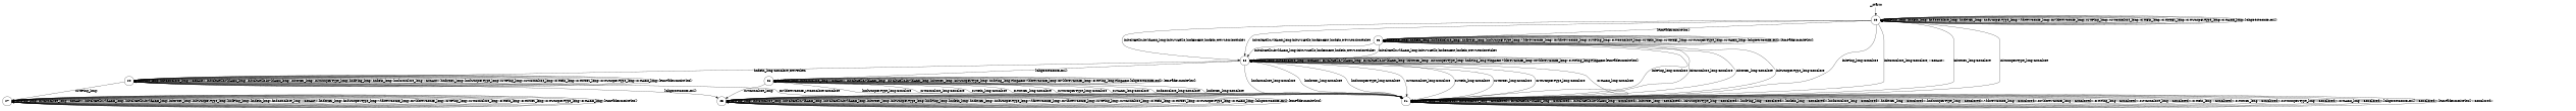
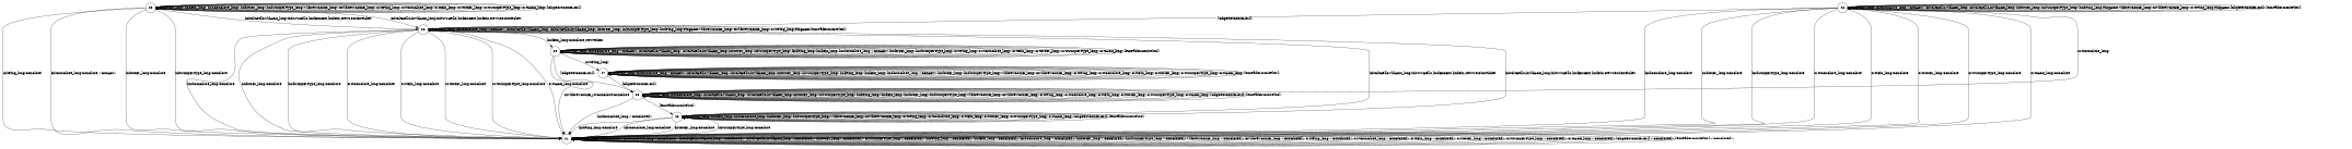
  digraph {
    node [shape=circle]
    n1 [label=s0]
    n2 [label=s1]
    n3 [label=s2]
    n4 [label=s3]
    n5 [label=s4]
    n6 [label=s6]
    n7 [label=s5]
    n8 [label=s7]
-   __start0 [height=0 shape=none width=0]
    n1 -> n1 [label="hndPing_long/ "]
    n1 -> n1 [label="hndFin_long/ "]
    n1 -> n1 [label="hndConClose_long/ "]
    n1 -> n1 [label="hndNoFr_long/ "]
    n1 -> n1 [label="hndUnxpFrType_long/ "]
    n1 -> n1 [label="VldNewConID_long/ "]
    n1 -> n1 [label="InvldNewConID_long/ "]
    n1 -> n1 [label="0rttPing_long/ "]
    n1 -> n1 [label="0rttConClose_long/ "]
    n1 -> n1 [label="0rttFin_long/ "]
    n1 -> n1 [label="0rttNoFr_long/ "]
    n1 -> n1 [label="0rttUnxpFrType_long/ "]
    n1 -> n1 [label="0rttACK_long/ "]
    n1 -> n1 [label="[ChgDestConID-Ori]/ "]
    n1 -> n2 [label="initPing_long/ConClose "]
    n1 -> n2 [label="initConClose_long/ConClose,<ConAct> "]
    n1 -> n2 [label="initNoFr_long/ConClose "]
    n1 -> n2 [label="initUnxpFrType_long/ConClose "]
    n1 -> n3 [label="initCltHello-vldACK_long/initSvrHello,hndEncExt,hndFin,NewSessionTicket "]
    n1 -> n3 [label="initCltHello-invldACK_long/initSvrHello,hndEncExt,hndFin,NewSessionTicket "]
-   n1 -> n4 [label="[RmPadFrmInitPkts]/ "]
+   n7 -> n4 [label="[RmPadFrmInitPkts]/ "]
    n2 -> n2 [label="initPing_long/<ConClosed> "]
    n2 -> n2 [label="initConClose_long/<ConClosed> "]
    n2 -> n2 [label="initCltHello-vldACK_long/<ConClosed> "]
    n2 -> n2 [label="initCltHello-invldACK_long/<ConClosed> "]
    n2 -> n2 [label="initNoFr_long/<ConClosed> "]
    n2 -> n2 [label="initUnxpFrType_long/<ConClosed> "]
    n2 -> n2 [label="hndPing_long/<ConClosed> "]
    n2 -> n2 [label="hndFin_long/<ConClosed> "]
    n2 -> n2 [label="hndConClose_long/<ConClosed> "]
    n2 -> n2 [label="hndNoFr_long/<ConClosed> "]
    n2 -> n2 [label="hndUnxpFrType_long/<ConClosed> "]
    n2 -> n2 [label="VldNewConID_long/<ConClosed> "]
    n2 -> n2 [label="InvldNewConID_long/<ConClosed> "]
    n2 -> n2 [label="0rttPing_long/<ConClosed> "]
    n2 -> n2 [label="0rttConClose_long/<ConClosed> "]
    n2 -> n2 [label="0rttFin_long/<ConClosed> "]
    n2 -> n2 [label="0rttNoFr_long/<ConClosed> "]
    n2 -> n2 [label="0rttUnxpFrType_long/<ConClosed> "]
    n2 -> n2 [label="0rttACK_long/<ConClosed> "]
    n2 -> n2 [label="[ChgDestConID-Ori]/<ConClosed> "]
    n2 -> n2 [label="[RmPadFrmInitPkts]/<ConClosed> "]
    n3 -> n2 [label="hndConClose_long/ConClose "]
    n3 -> n2 [label="hndNoFr_long/ConClose "]
    n3 -> n2 [label="hndUnxpFrType_long/ConClose "]
    n3 -> n2 [label="0rttConClose_long/ConClose "]
    n3 -> n2 [label="0rttFin_long/ConClose "]
    n3 -> n2 [label="0rttNoFr_long/ConClose "]
    n3 -> n2 [label="0rttUnxpFrType_long/ConClose "]
    n3 -> n2 [label="0rttACK_long/ConClose "]
    n3 -> n3 [label="initPing_long/ "]
    n3 -> n3 [label="initConClose_long/<ConAct> "]
    n3 -> n3 [label="initCltHello-vldACK_long/ "]
    n3 -> n3 [label="initCltHello-invldACK_long/ "]
    n3 -> n3 [label="initNoFr_long/ "]
    n3 -> n3 [label="initUnxpFrType_long/ "]
    n3 -> n3 [label="hndPing_long/PingACK "]
    n3 -> n3 [label="VldNewConID_long/ "]
    n3 -> n3 [label="InvldNewConID_long/ "]
    n3 -> n3 [label="0rttPing_long/PingACK "]
    n3 -> n3 [label="[RmPadFrmInitPkts]/ "]
    n3 -> n5 [label="hndFin_long/ConClose,NewToken "]
-   n3 -> n6 [label="[ChgDestConID-Ori]/ "]
+   n6 -> n3 [label="[ChgDestConID-Ori]/ "]
    n4 -> n2 [label="initPing_long/ConClose "]
    n4 -> n2 [label="initConClose_long/ConClose "]
    n4 -> n2 [label="initNoFr_long/ConClose "]
    n4 -> n2 [label="initUnxpFrType_long/ConClose "]
    n4 -> n3 [label="initCltHello-vldACK_long/initSvrHello,hndEncExt,hndFin,NewSessionTicket "]
    n4 -> n3 [label="initCltHello-invldACK_long/initSvrHello,hndEncExt,hndFin,NewSessionTicket "]
    n4 -> n4 [label="hndPing_long/ "]
    n4 -> n4 [label="hndFin_long/ "]
    n4 -> n4 [label="hndConClose_long/ "]
    n4 -> n4 [label="hndNoFr_long/ "]
    n4 -> n4 [label="hndUnxpFrType_long/ "]
    n4 -> n4 [label="VldNewConID_long/ "]
    n4 -> n4 [label="InvldNewConID_long/ "]
    n4 -> n4 [label="0rttPing_long/ "]
    n4 -> n4 [label="0rttConClose_long/ "]
    n4 -> n4 [label="0rttFin_long/ "]
    n4 -> n4 [label="0rttNoFr_long/ "]
    n4 -> n4 [label="0rttUnxpFrType_long/ "]
    n4 -> n4 [label="0rttACK_long/ "]
    n4 -> n4 [label="[ChgDestConID-Ori]/ "]
    n4 -> n4 [label="[RmPadFrmInitPkts]/ "]
    n5 -> n2 [label="InvldNewConID_rttConClose/ConClose "]
    n5 -> n5 [label="initPing_long/ "]
    n5 -> n5 [label="initConClose_long/<ConAct> "]
    n5 -> n5 [label="initCltHello-vldACK_long/ "]
    n5 -> n5 [label="initCltHello-invldACK_long/ "]
    n5 -> n5 [label="initNoFr_long/ "]
    n5 -> n5 [label="initUnxpFrType_long/ "]
    n5 -> n5 [label="hndPing_long/ "]
    n5 -> n5 [label="hndFin_long/ "]
    n5 -> n5 [label="hndConClose_long/<ConAct> "]
    n5 -> n5 [label="hndNoFr_long/ "]
    n5 -> n5 [label="hndUnxpFrType_long/ "]
    n5 -> n5 [label="0rttPing_long/ "]
    n5 -> n5 [label="0rttConClose_long/ "]
    n5 -> n5 [label="0rttFin_long/ "]
    n5 -> n5 [label="0rttNoFr_long/ "]
    n5 -> n5 [label="0rttUnxpFrType_long/ "]
    n5 -> n5 [label="0rttACK_long/ "]
    n5 -> n5 [label="[RmPadFrmInitPkts]/ "]
    n5 -> n7 [label="[ChgDestConID-Ori]/ "]
    n5 -> n8 [label="0rttPing_long/ "]
    n6 -> n2 [label="hndConClose_long/ConClose "]
    n6 -> n2 [label="hndNoFr_long/ConClose "]
    n6 -> n2 [label="hndUnxpFrType_long/ConClose "]
    n6 -> n2 [label="0rttConClose_long/ConClose "]
    n6 -> n2 [label="0rttFin_long/ConClose "]
    n6 -> n2 [label="0rttNoFr_long/ConClose "]
    n6 -> n2 [label="0rttUnxpFrType_long/ConClose "]
    n6 -> n2 [label="0rttACK_long/ConClose "]
    n6 -> n6 [label="initPing_long/ "]
    n6 -> n6 [label="initConClose_long/<ConAct> "]
    n6 -> n6 [label="initCltHello-vldACK_long/ "]
    n6 -> n6 [label="initCltHello-invldACK_long/ "]
    n6 -> n6 [label="initNoFr_long/ "]
    n6 -> n6 [label="initUnxpFrType_long/ "]
    n6 -> n6 [label="hndPing_long/PingACK "]
    n6 -> n6 [label="VldNewConID_long/ "]
    n6 -> n6 [label="InvldNewConID_long/ "]
    n6 -> n6 [label="0rttPing_long/PingACK "]
    n6 -> n6 [label="[ChgDestConID-Ori]/ "]
    n6 -> n6 [label="[RmPadFrmInitPkts]/ "]
    n6 -> n7 [label="0rttConClose_long/ "]
+   n7 -> n2 [label="hndConClose_long/<ConClosed> "]
    n7 -> n7 [label="initPing_long/ "]
    n7 -> n7 [label="initConClose_long/ "]
    n7 -> n7 [label="initCltHello-vldACK_long/ "]
    n7 -> n7 [label="initCltHello-invldACK_long/ "]
    n7 -> n7 [label="initNoFr_long/ "]
    n7 -> n7 [label="initUnxpFrType_long/ "]
    n7 -> n7 [label="hndPing_long/ "]
    n7 -> n7 [label="hndFin_long/ "]
    n7 -> n7 [label="hndNoFr_long/ "]
    n7 -> n7 [label="hndUnxpFrType_long/ "]
    n7 -> n7 [label="VldNewConID_long/ "]
    n7 -> n7 [label="InvldNewConID_long/ "]
    n7 -> n7 [label="0rttPing_long/ "]
    n7 -> n7 [label="0rttConClose_long/ "]
    n7 -> n7 [label="0rttFin_long/ "]
    n7 -> n7 [label="0rttNoFr_long/ "]
    n7 -> n7 [label="0rttUnxpFrType_long/ "]
    n7 -> n7 [label="0rttACK_long/ "]
    n7 -> n7 [label="[ChgDestConID-Ori]/ "]
    n7 -> n7 [label="[RmPadFrmInitPkts]/ "]
+   n8 -> n7 [label="[ChgDestConID-Ori]/ "]
    n8 -> n8 [label="initPing_long/ "]
    n8 -> n8 [label="initConClose_long/<ConAct> "]
    n8 -> n8 [label="initCltHello-vldACK_long/ "]
    n8 -> n8 [label="initCltHello-invldACK_long/ "]
    n8 -> n8 [label="initNoFr_long/ "]
    n8 -> n8 [label="initUnxpFrType_long/ "]
    n8 -> n8 [label="hndPing_long/ "]
    n8 -> n8 [label="hndFin_long/ "]
    n8 -> n8 [label="hndConClose_long/<ConAct> "]
    n8 -> n8 [label="hndNoFr_long/ "]
    n8 -> n8 [label="hndUnxpFrType_long/ "]
    n8 -> n8 [label="VldNewConID_long/ "]
    n8 -> n8 [label="InvldNewConID_long/ "]
    n8 -> n8 [label="0rttPing_long/ "]
    n8 -> n8 [label="0rttConClose_long/ "]
    n8 -> n8 [label="0rttFin_long/ "]
    n8 -> n8 [label="0rttNoFr_long/ "]
    n8 -> n8 [label="0rttUnxpFrType_long/ "]
    n8 -> n8 [label="0rttACK_long/ "]
    n8 -> n8 [label="[RmPadFrmInitPkts]/ "]
-   __start0 -> n1
  }
